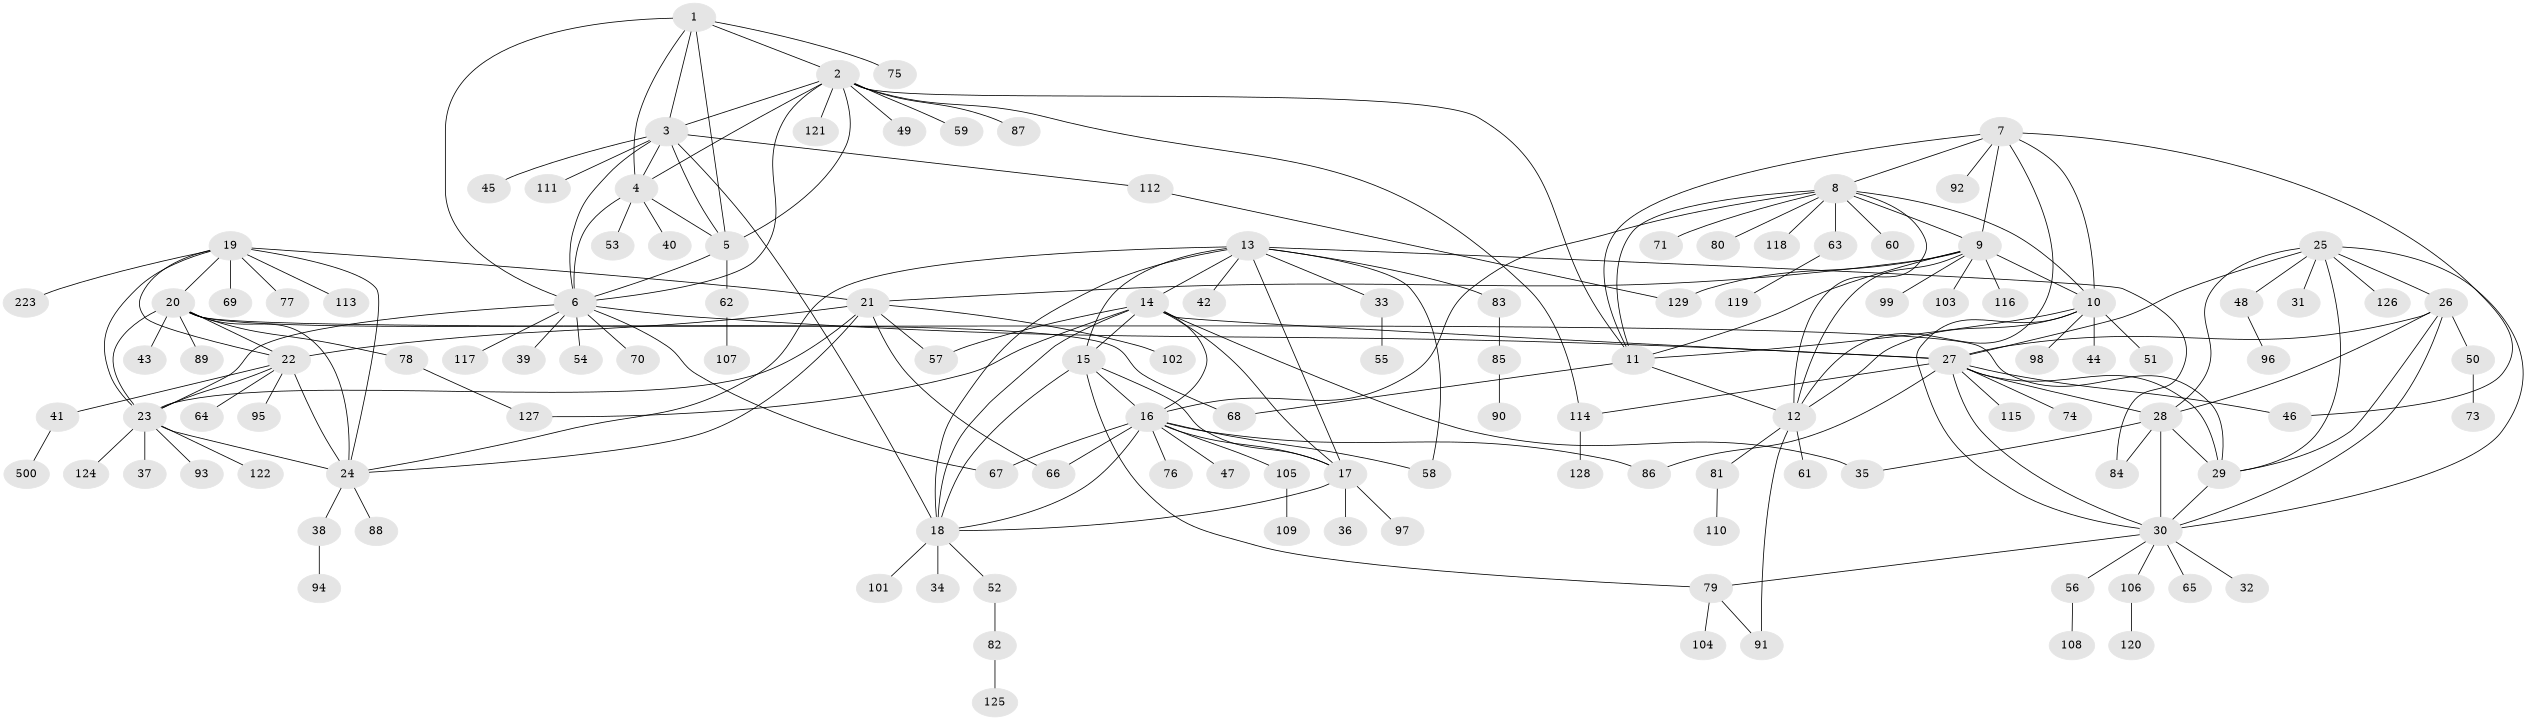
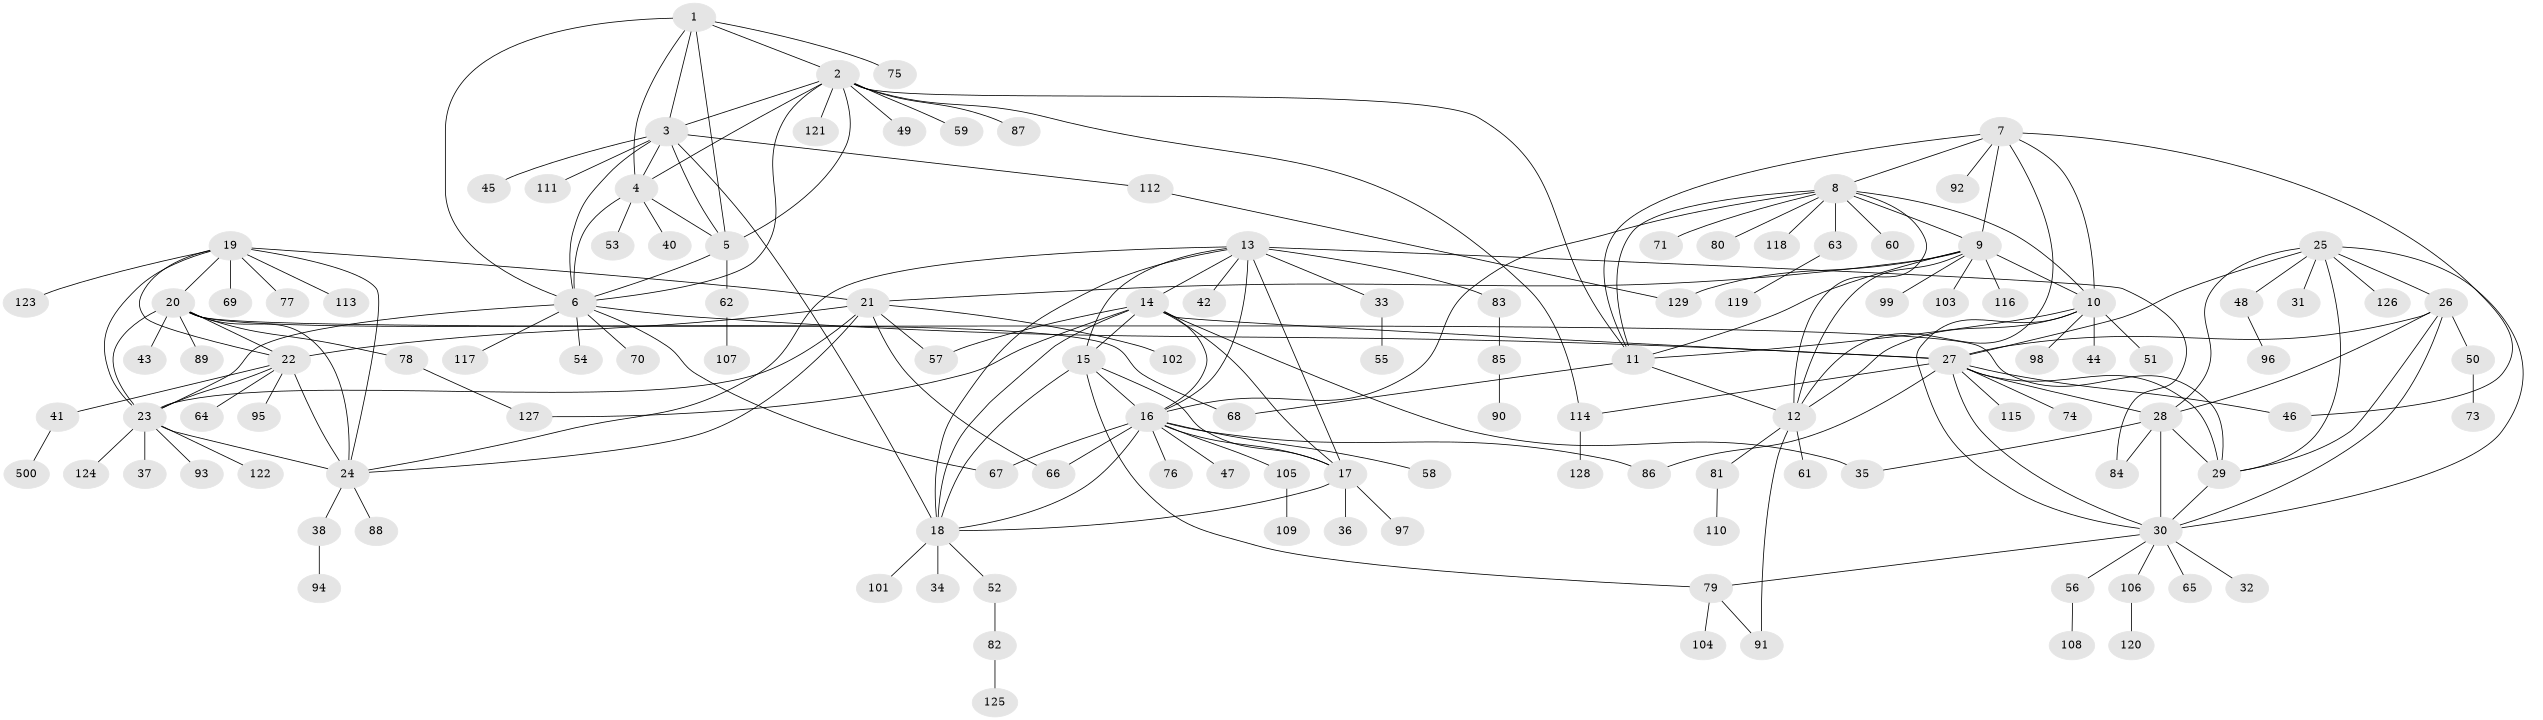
  graph {
    node [color=gray90 style=filled]
    1
    2
    3
    4
    5
    6
    75
    11
    49
    59
    87
    114
    121
    18
    45
    111
    112
    40
    53
    62
    23
    27
-   39
    54
    67
    70
    117
    12
    68
    128
    34
    52
    101
    129
    107
    24
    37
    93
    122
    124
    46
    30
    86
    29
    28
    74
    115
    7
    8
    9
    10
    92
    16
    60
    63
    71
    80
    118
    21
    99
    103
    116
    44
    51
    98
    61
    81
    91
    17
    47
    58
    66
    76
    105
    119
    57
    22
    102
    79
    32
    56
    65
    106
    110
    13
    14
    15
    33
    42
    83
    84
    35
    127
    36
    97
    38
    88
    55
    85
    104
    109
    82
    19
    20
    69
    77
    113
-   123 [label=223]
+   123
    43
    78
    89
    41
    64
    95
    n115 [label=500]
    94
    25
    26
    31
    48
    126
    50
    96
    73
    108
    120
    125
    90
    1 -- 2
    1 -- 3
    1 -- 4
    1 -- 5
    1 -- 6
    1 -- 75
    2 -- 3
    2 -- 4
    2 -- 5
    2 -- 6
    2 -- 11
    2 -- 49
    2 -- 59
    2 -- 87
    2 -- 114
    2 -- 121
    3 -- 4
    3 -- 5
    3 -- 6
    3 -- 18
    3 -- 45
    3 -- 111
    3 -- 112
    4 -- 5
    4 -- 6
    4 -- 40
    4 -- 53
    5 -- 6
    5 -- 62
    6 -- 23
    6 -- 27
-   6 -- 39
    6 -- 54
    6 -- 67
    6 -- 70
    6 -- 117
    11 -- 12
    11 -- 68
    114 -- 128
    18 -- 34
    18 -- 52
    18 -- 101
    112 -- 129
    62 -- 107
    23 -- 24
    23 -- 37
    23 -- 93
    23 -- 122
    23 -- 124
    27 -- 114
    27 -- 46
    27 -- 30
    27 -- 86
    27 -- 29
    27 -- 28
    27 -- 74
    27 -- 115
    12 -- 61
    12 -- 81
    12 -- 91
    52 -- 82
    24 -- 38
    24 -- 88
    30 -- 79
    30 -- 32
    30 -- 56
    30 -- 65
    30 -- 106
    29 -- 30
    28 -- 30
    28 -- 29
    28 -- 84
    28 -- 35
    7 -- 11
    7 -- 12
    7 -- 46
    7 -- 8
    7 -- 9
    7 -- 10
    7 -- 92
    8 -- 11
    8 -- 12
    8 -- 9
    8 -- 10
    8 -- 16
    8 -- 60
    8 -- 63
    8 -- 71
    8 -- 80
    8 -- 118
    9 -- 11
    9 -- 12
    9 -- 129
    9 -- 10
    9 -- 21
    9 -- 99
    9 -- 103
    9 -- 116
    10 -- 11
    10 -- 12
    10 -- 30
    10 -- 44
    10 -- 51
    10 -- 98
    16 -- 18
    16 -- 67
    16 -- 86
    16 -- 17
    16 -- 47
    16 -- 58
    16 -- 66
    16 -- 76
    16 -- 105
    63 -- 119
    21 -- 23
    21 -- 24
    21 -- 66
    21 -- 57
    21 -- 22
    21 -- 102
    81 -- 110
    17 -- 18
    17 -- 36
    17 -- 97
    105 -- 109
    22 -- 23
    22 -- 24
    22 -- 41
    22 -- 64
    22 -- 95
    79 -- 91
    79 -- 104
    56 -- 108
    106 -- 120
    13 -- 18
    13 -- 24
-   13 -- 58
+   13 -- 16
    13 -- 17
    13 -- 14
    13 -- 15
    13 -- 33
    13 -- 42
    13 -- 83
    13 -- 84
    14 -- 18
    14 -- 27
    14 -- 16
    14 -- 17
    14 -- 57
    14 -- 15
    14 -- 35
    14 -- 127
    15 -- 18
    15 -- 16
    15 -- 17
    15 -- 79
    33 -- 55
    83 -- 85
    38 -- 94
    85 -- 90
    82 -- 125
    19 -- 23
    19 -- 24
    19 -- 21
    19 -- 22
    19 -- 20
    19 -- 69
    19 -- 77
    19 -- 113
    19 -- 123
    20 -- 23
    20 -- 68
    20 -- 24
    20 -- 29
    20 -- 22
    20 -- 43
    20 -- 78
    20 -- 89
    78 -- 127
    41 -- n115
    25 -- 27
    25 -- 30
    25 -- 29
    25 -- 28
    25 -- 26
    25 -- 31
    25 -- 48
    25 -- 126
    26 -- 27
    26 -- 30
    26 -- 29
    26 -- 28
    26 -- 50
    48 -- 96
    50 -- 73
  }
